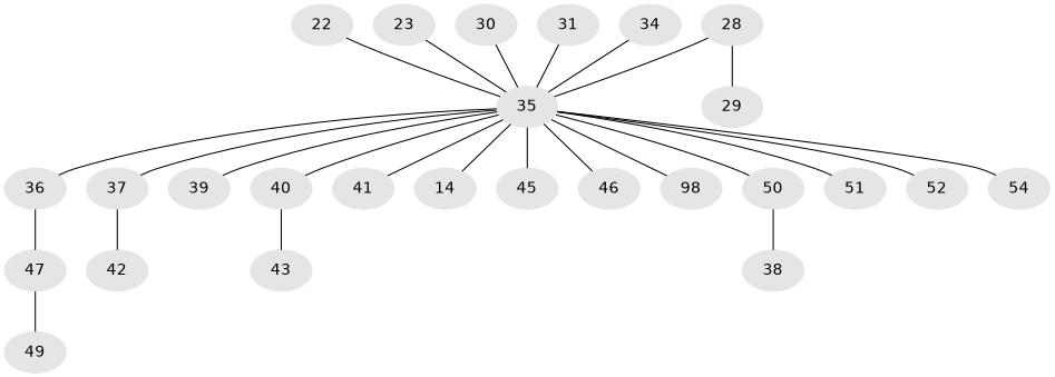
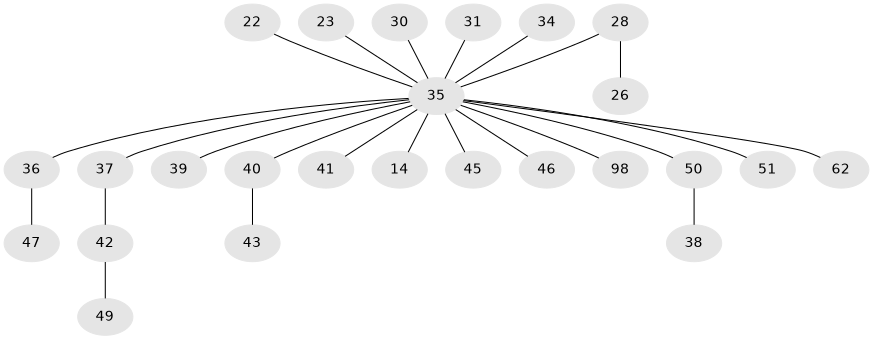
  graph {
    fontname="DejaVu Sans"
    node [color=gray90 fontname="DejaVu Sans" style=filled]
    edge [fontname="DejaVu Sans"]
    35 [super="+2+15+3+5+7+13+16+33+27+4+20+6+9+32+14"]
    36
    37
    39
    40 [super="+11"]
    41
    n7 [label=14]
    45
    46 [super="+26"]
    n10 [label=98]
    50
    51
-   52
-   54
+   52 [label=62]
    22
    23
    28
-   29
+   29 [label=26]
    30
    31
    34
    47
    42
    43
    38
    49
    35 -- 36
    35 -- 37
    35 -- 39
    35 -- 40
    35 -- 41
    35 -- n7
    35 -- 45
    35 -- 46
    35 -- n10
    35 -- 50
    35 -- 51
    35 -- 52
-   35 -- 54
    36 -- 47
    37 -- 42
    40 -- 43
    50 -- 38
    22 -- 35
    23 -- 35
    28 -- 35
    28 -- 29
    30 -- 35
    31 -- 35
    34 -- 35
-   47 -- 49
+   42 -- 49
  }
